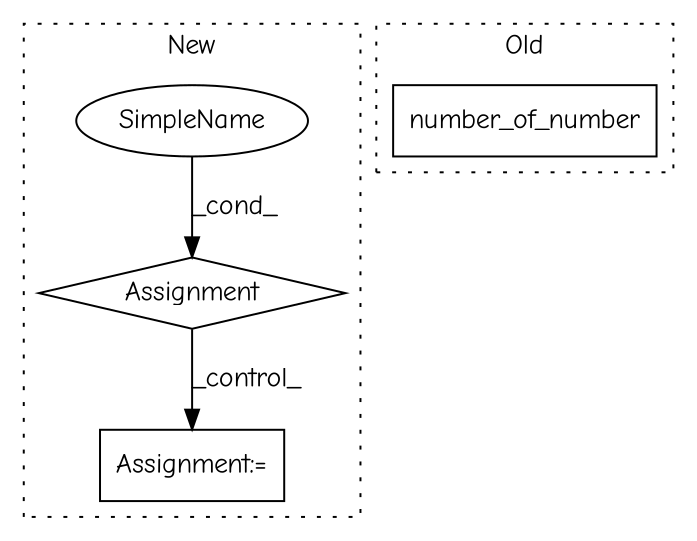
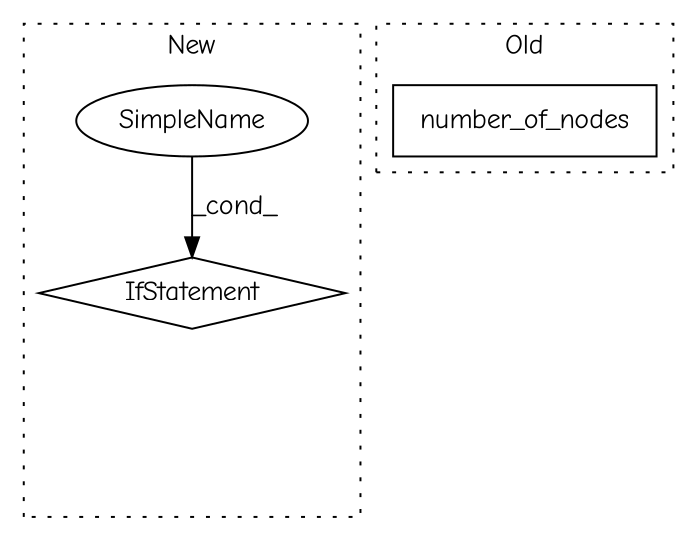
  digraph {
    fontname="Comic Neue"
    node [shape=box fontname="Comic Neue"]
    edge [fontname="Comic Neue"]
-   n1 [a=25 l="4,2" label=Assignment s="2661,2688" shape=diamond]
-   n2 [a=7 l=1 label="Assignment:=" s=2871]
+   n1 [a=25 l="4,2" label=IfStatement s="2661,2688" shape=diamond]
    n3 [a=42 label=SimpleName shape=ellipse]
-   n4 [a=32 l=17 label=number_of_number s=1883]
+   n4 [a=32 l=17 label=number_of_nodes s=1883]
    subgraph cluster_1 {
      label=New
      style=dotted
      n1
-     n2
      n3
    }
    subgraph cluster_2 {
      label=Old
      style=dotted
      n4
    }
-   n1 -> n2 [label=_control_]
    n3 -> n1 [label=_cond_]
  }
